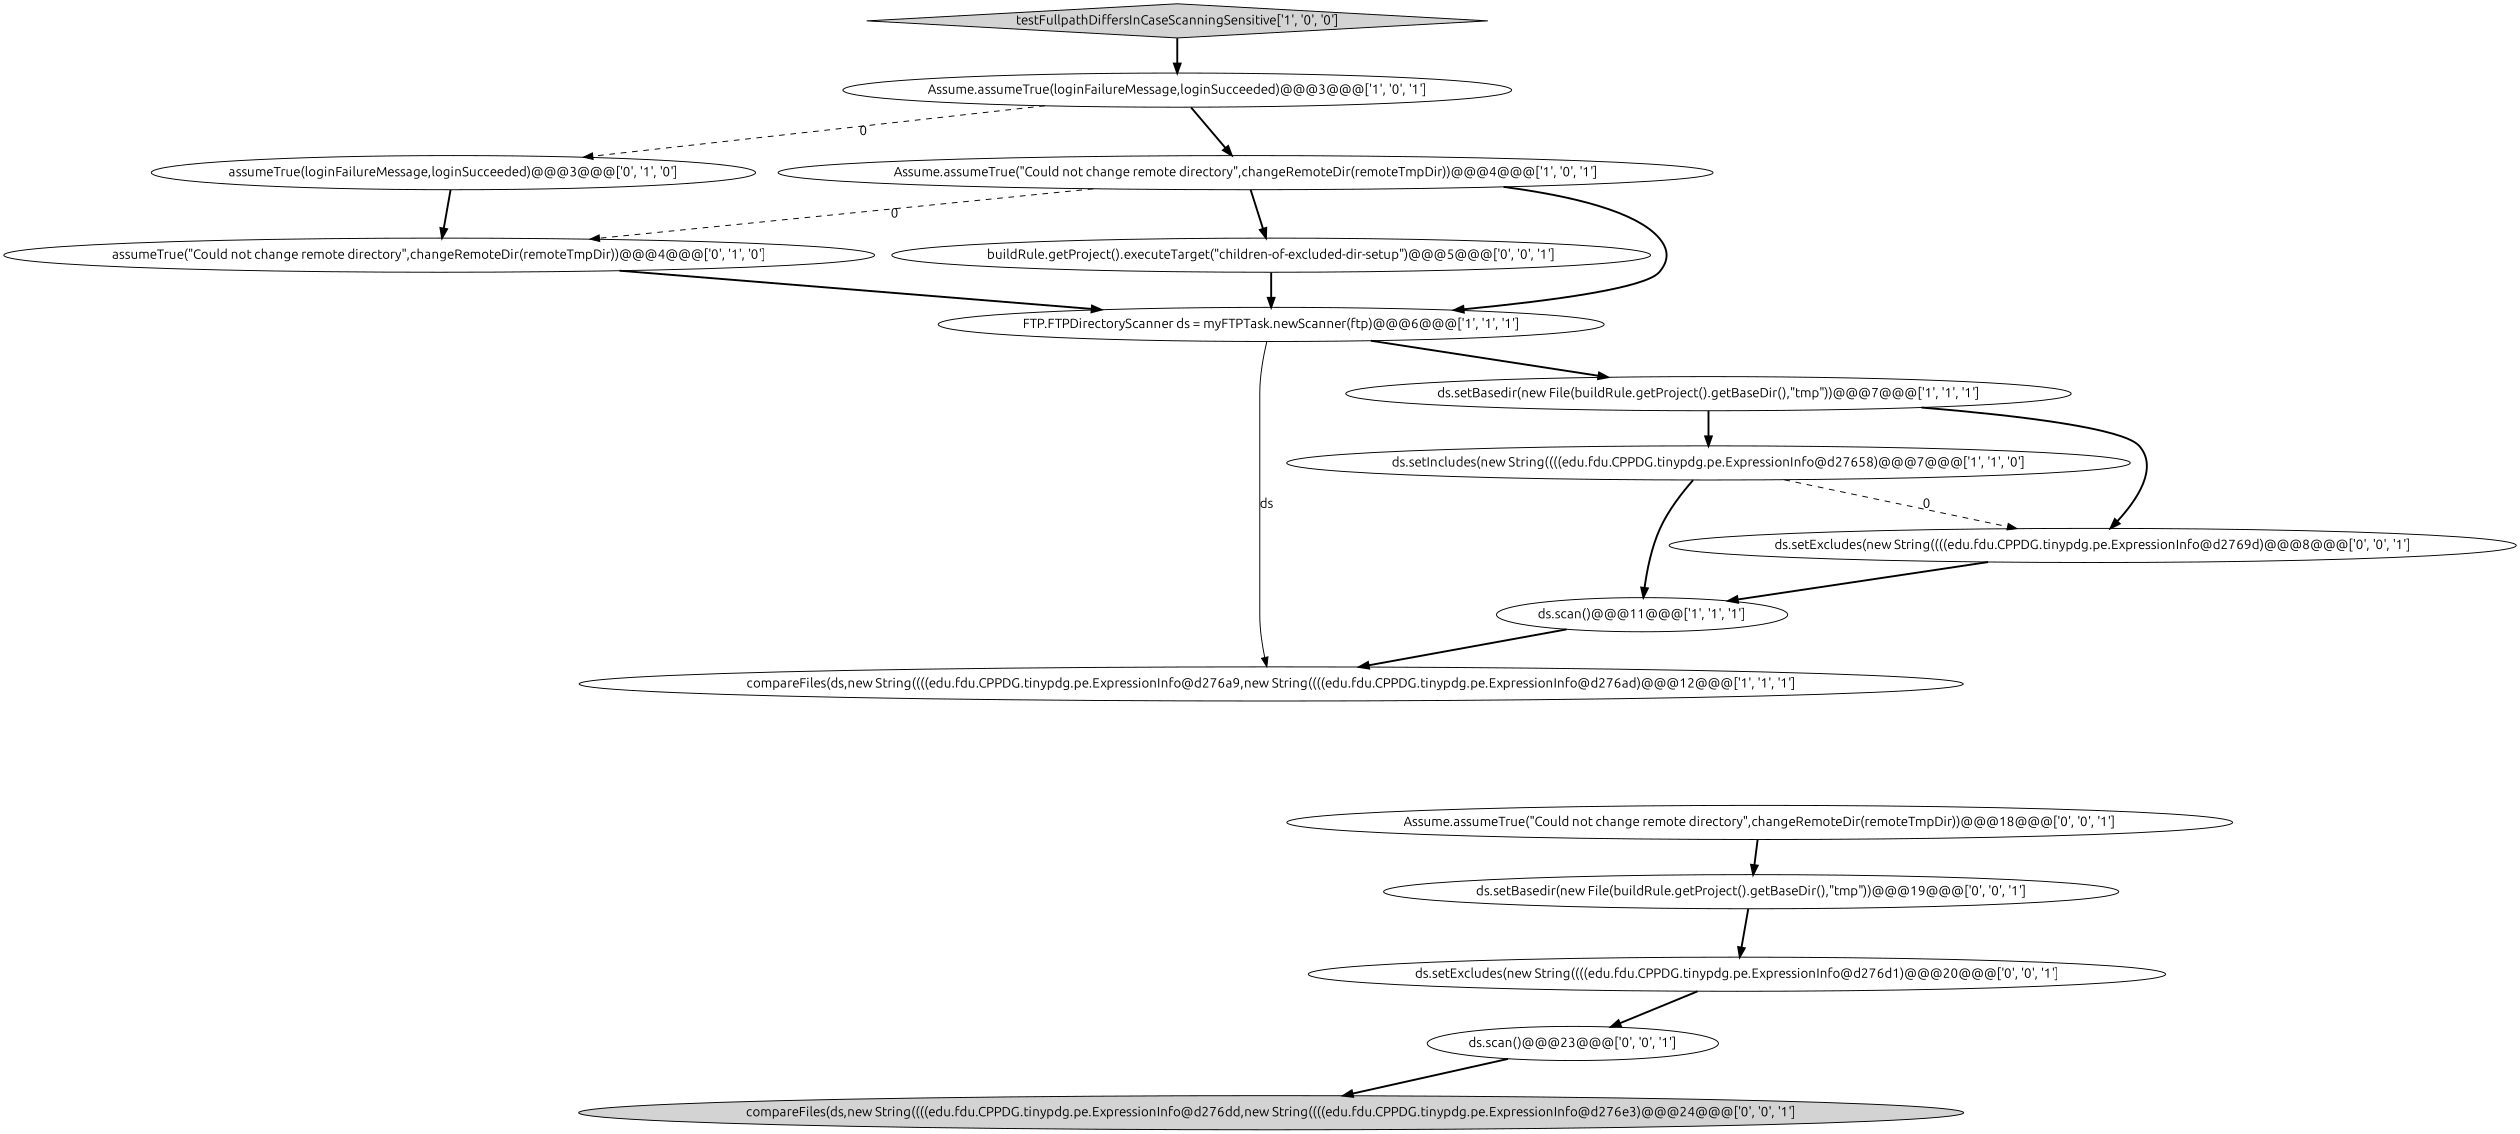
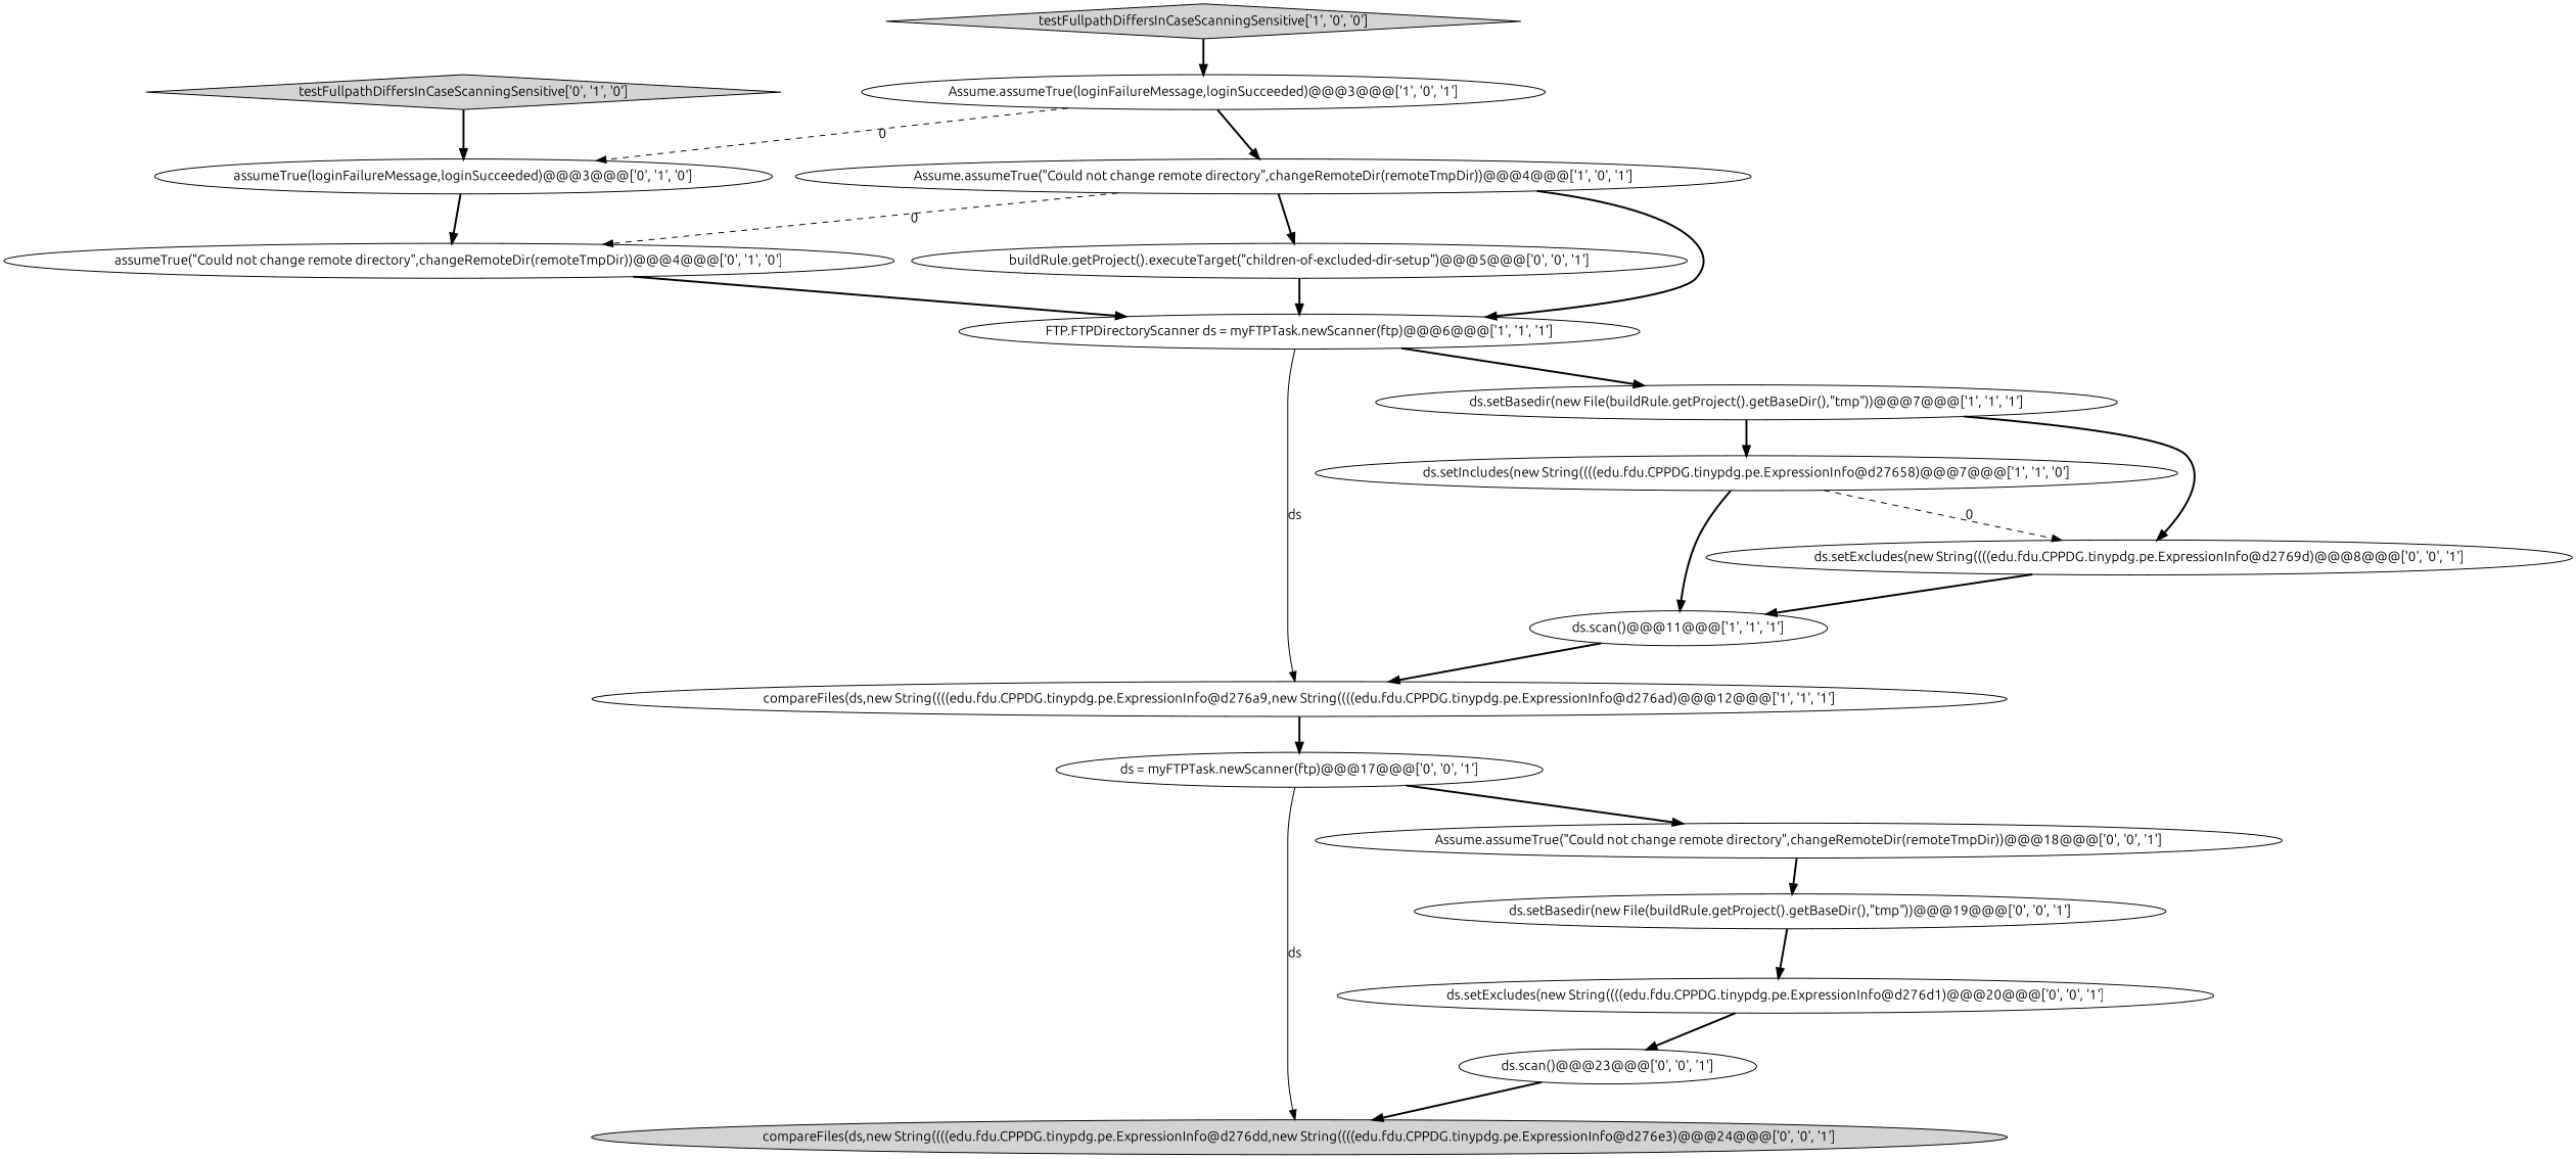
  digraph {
    fontname=Ubuntu
    node [fillcolor=white fontname=Ubuntu shape=ellipse style=filled]
    edge [fontname=Ubuntu style=bold]
    n1 [label="assumeTrue(loginFailureMessage,loginSucceeded)@@@3@@@['0', '1', '0']"]
    n2 [label="assumeTrue(\"Could not change remote directory\",changeRemoteDir(remoteTmpDir))@@@4@@@['0', '1', '0']"]
    n3 [label="FTP.FTPDirectoryScanner ds = myFTPTask.newScanner(ftp)@@@6@@@['1', '1', '1']"]
    n4 [label="ds.scan()@@@11@@@['1', '1', '1']"]
    n5 [label="compareFiles(ds,new String((((edu.fdu.CPPDG.tinypdg.pe.ExpressionInfo@d276a9,new String((((edu.fdu.CPPDG.tinypdg.pe.ExpressionInfo@d276ad)@@@12@@@['1', '1', '1']"]
+   n6 [label="ds = myFTPTask.newScanner(ftp)@@@17@@@['0', '0', '1']"]
    n7 [label="Assume.assumeTrue(\"Could not change remote directory\",changeRemoteDir(remoteTmpDir))@@@18@@@['0', '0', '1']"]
    n8 [label="ds.setBasedir(new File(buildRule.getProject().getBaseDir(),\"tmp\"))@@@19@@@['0', '0', '1']"]
    n9 [label="ds.setExcludes(new String((((edu.fdu.CPPDG.tinypdg.pe.ExpressionInfo@d276d1)@@@20@@@['0', '0', '1']"]
    n10 [fillcolor=lightgray label="compareFiles(ds,new String((((edu.fdu.CPPDG.tinypdg.pe.ExpressionInfo@d276dd,new String((((edu.fdu.CPPDG.tinypdg.pe.ExpressionInfo@d276e3)@@@24@@@['0', '0', '1']"]
    n11 [label="ds.setExcludes(new String((((edu.fdu.CPPDG.tinypdg.pe.ExpressionInfo@d2769d)@@@8@@@['0', '0', '1']"]
    n12 [label="ds.scan()@@@23@@@['0', '0', '1']"]
    n13 [fillcolor=lightgray label="testFullpathDiffersInCaseScanningSensitive['1', '0', '0']" shape=diamond]
    n14 [label="Assume.assumeTrue(loginFailureMessage,loginSucceeded)@@@3@@@['1', '0', '1']"]
    n15 [label="Assume.assumeTrue(\"Could not change remote directory\",changeRemoteDir(remoteTmpDir))@@@4@@@['1', '0', '1']"]
    n16 [label="ds.setBasedir(new File(buildRule.getProject().getBaseDir(),\"tmp\"))@@@7@@@['1', '1', '1']"]
    n17 [label="ds.setIncludes(new String((((edu.fdu.CPPDG.tinypdg.pe.ExpressionInfo@d27658)@@@7@@@['1', '1', '0']"]
+   n18 [fillcolor=lightgray label="testFullpathDiffersInCaseScanningSensitive['0', '1', '0']" shape=diamond]
    n19 [label="buildRule.getProject().executeTarget(\"children-of-excluded-dir-setup\")@@@5@@@['0', '0', '1']"]
    n1 -> n2
    n2 -> n3
    n3 -> n5 [label=ds style=solid]
    n3 -> n16
    n4 -> n5
+   n5 -> n6
+   n6 -> n7
+   n6 -> n10 [label=ds style=solid]
    n7 -> n8
    n8 -> n9
    n9 -> n12
    n11 -> n4
    n12 -> n10
    n13 -> n14
    n14 -> n1 [label=0 style=dashed]
    n14 -> n15
    n15 -> n2 [label=0 style=dashed]
    n15 -> n3
    n15 -> n19
    n16 -> n11
    n16 -> n17
    n17 -> n4
    n17 -> n11 [label=0 style=dashed]
+   n18 -> n1
    n19 -> n3
  }
